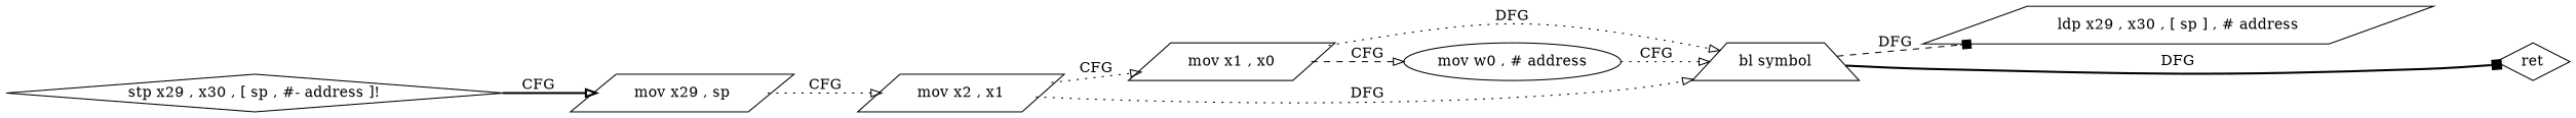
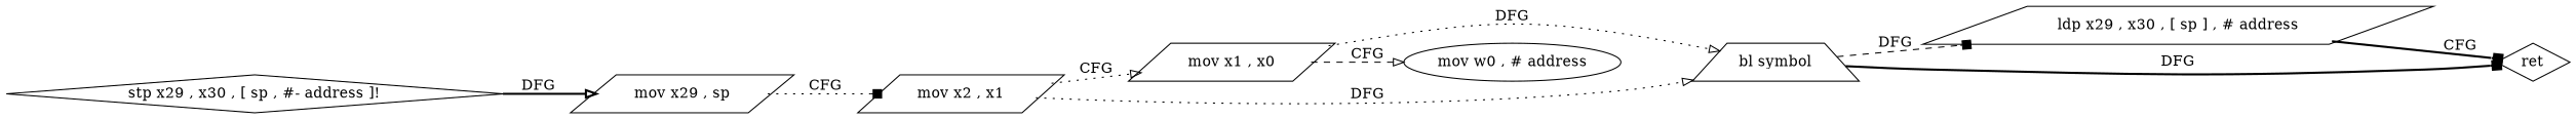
  digraph {
    rankdir=LR
    node [shape=parallelogram]
    edge [arrowhead=onormal style=dotted]
    n1 [label="stp x29 , x30 , [ sp , #- address ]!" shape=diamond]
    n2 [label="mov x29 , sp"]
    n3 [label="mov x2 , x1"]
    n4 [label="mov x1 , x0"]
    n5 [label="bl symbol" shape=trapezium]
    n6 [label="mov w0 , # address" shape=ellipse]
    n7 [label="ldp x29 , x30 , [ sp ] , # address"]
    n8 [label=ret shape=diamond]
-   n1 -> n2 [label=CFG style=bold]
-   n2 -> n3 [label=CFG]
+   n1 -> n2 [label=DFG style=bold]
+   n2 -> n3 [arrowhead=box label=CFG]
    n3 -> n4 [label=CFG]
    n3 -> n5 [label=DFG]
    n4 -> n5 [label=DFG]
    n4 -> n6 [label=CFG style=dashed]
    n5 -> n7 [arrowhead=box label=DFG style=dashed]
    n5 -> n8 [arrowhead=box label=DFG style=bold]
-   n6 -> n5 [label=CFG]
+   n7 -> n8 [arrowhead=box label=CFG style=bold]
  }
